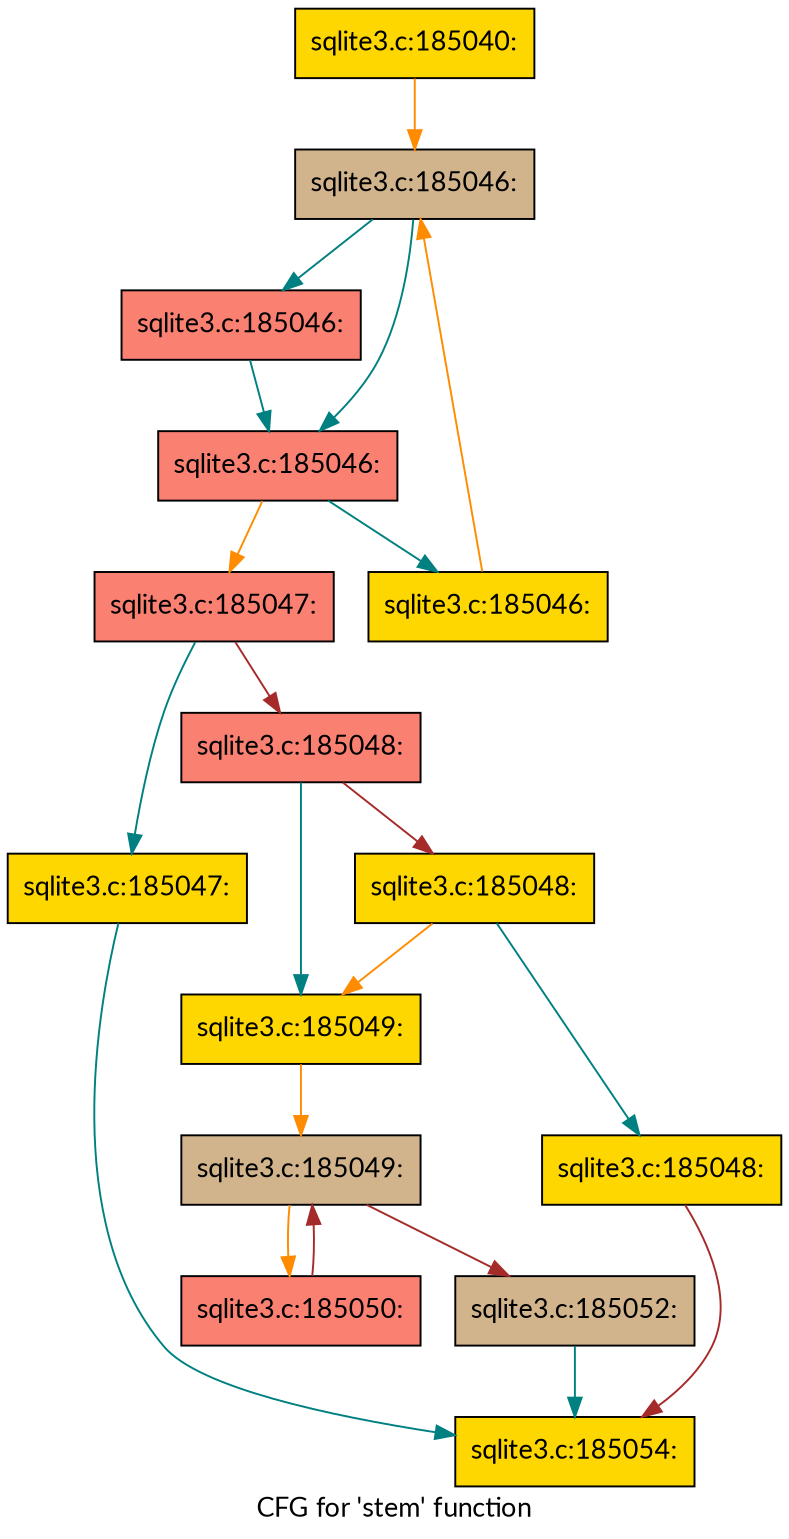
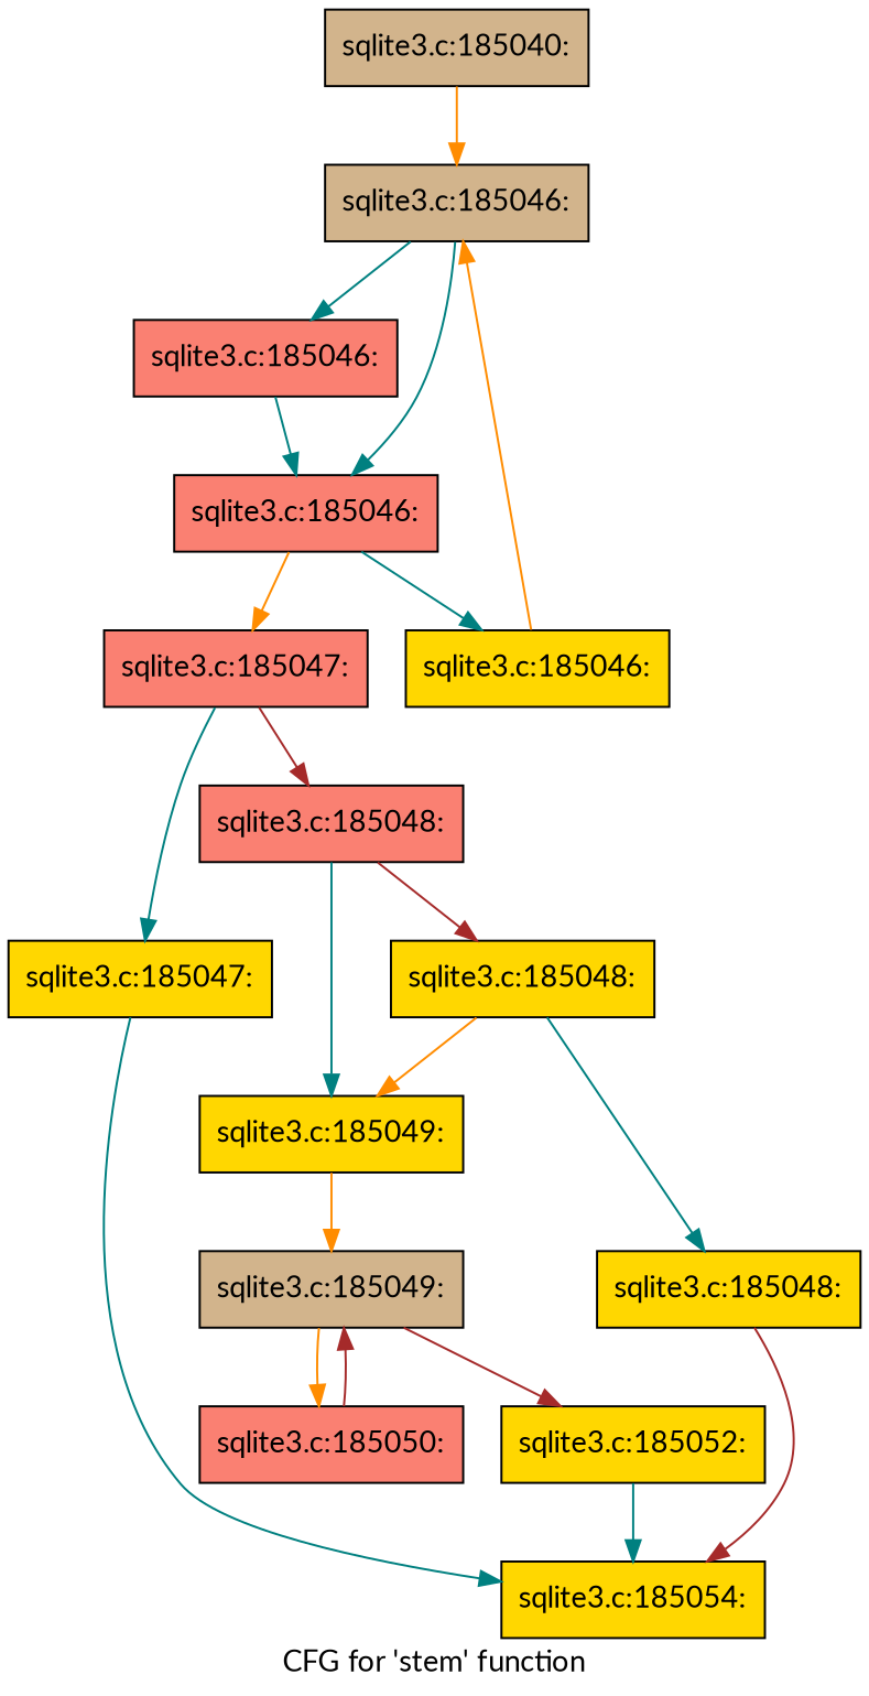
  digraph {
    fontname=Lato
    label="CFG for 'stem' function"
    node [fillcolor=gold fontname=Lato shape=record style=filled]
    edge [color=teal fontname=Lato]
-   n1 [label="{sqlite3.c:185040:}"]
+   n1 [fillcolor=tan label="{sqlite3.c:185040:}"]
    n2 [fillcolor=tan label="{sqlite3.c:185046:}"]
    n3 [fillcolor=salmon label="{sqlite3.c:185046:}"]
    n4 [fillcolor=salmon label="{sqlite3.c:185046:}"]
    n5 [label="{sqlite3.c:185046:}"]
    n6 [fillcolor=salmon label="{sqlite3.c:185047:}"]
    n7 [label="{sqlite3.c:185047:}"]
    n8 [fillcolor=salmon label="{sqlite3.c:185048:}"]
    n9 [label="{sqlite3.c:185054:}"]
    n10 [label="{sqlite3.c:185048:}"]
    n11 [label="{sqlite3.c:185049:}"]
    n12 [label="{sqlite3.c:185048:}"]
    n13 [fillcolor=tan label="{sqlite3.c:185049:}"]
    n14 [fillcolor=salmon label="{sqlite3.c:185050:}"]
-   n15 [fillcolor=tan label="{sqlite3.c:185052:}"]
+   n15 [label="{sqlite3.c:185052:}"]
    n1 -> n2 [color=darkorange]
    n2 -> n3
    n2 -> n4
    n3 -> n4
    n4 -> n5
    n4 -> n6 [color=darkorange]
    n5 -> n2 [color=darkorange]
    n6 -> n7
    n6 -> n8 [color=brown]
    n7 -> n9
    n8 -> n10 [color=brown]
    n8 -> n11
    n10 -> n11 [color=darkorange]
    n10 -> n12
    n11 -> n13 [color=darkorange]
    n12 -> n9 [color=brown]
    n13 -> n14 [color=darkorange]
    n13 -> n15 [color=brown]
    n14 -> n13 [color=brown]
    n15 -> n9
  }
